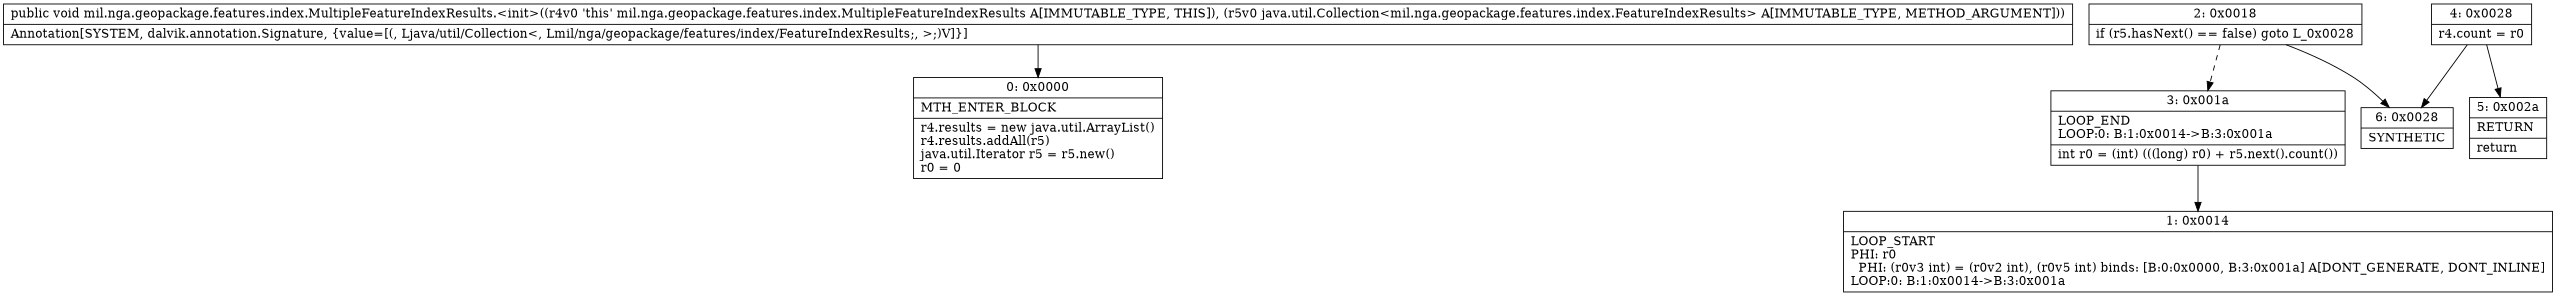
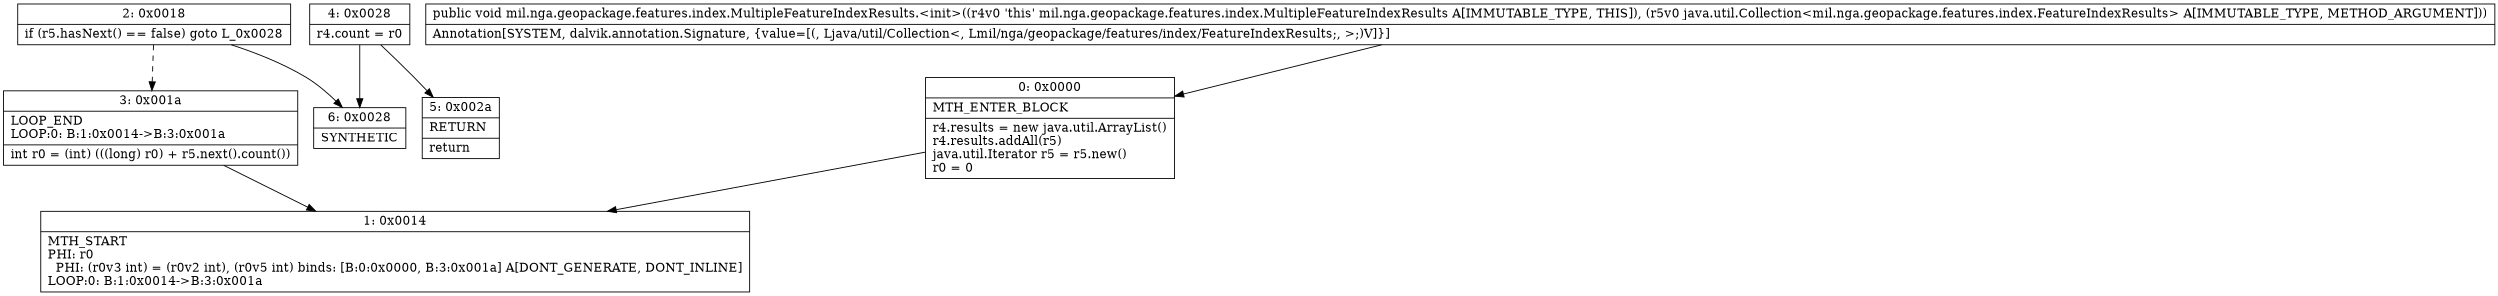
  digraph {
    node [shape=record]
    n1 [label="{0\:\ 0x0000|MTH_ENTER_BLOCK\l|r4.results = new java.util.ArrayList()\lr4.results.addAll(r5)\ljava.util.Iterator r5 = r5.new()\lr0 = 0\l}"]
-   n2 [label="{1\:\ 0x0014|LOOP_START\lPHI: r0 \l  PHI: (r0v3 int) = (r0v2 int), (r0v5 int) binds: [B:0:0x0000, B:3:0x001a] A[DONT_GENERATE, DONT_INLINE]\lLOOP:0: B:1:0x0014\-\>B:3:0x001a\l}"]
+   n2 [label="{1\:\ 0x0014|MTH_START\lPHI: r0 \l  PHI: (r0v3 int) = (r0v2 int), (r0v5 int) binds: [B:0:0x0000, B:3:0x001a] A[DONT_GENERATE, DONT_INLINE]\lLOOP:0: B:1:0x0014\-\>B:3:0x001a\l}"]
    n3 [label="{2\:\ 0x0018|if (r5.hasNext() == false) goto L_0x0028\l}"]
    n4 [label="{3\:\ 0x001a|LOOP_END\lLOOP:0: B:1:0x0014\-\>B:3:0x001a\l|int r0 = (int) (((long) r0) + r5.next().count())\l}"]
    n5 [label="{6\:\ 0x0028|SYNTHETIC\l}"]
    n6 [label="{4\:\ 0x0028|r4.count = r0\l}"]
    n7 [label="{5\:\ 0x002a|RETURN\l|return\l}"]
    n8 [label="{public void mil.nga.geopackage.features.index.MultipleFeatureIndexResults.\<init\>((r4v0 'this' mil.nga.geopackage.features.index.MultipleFeatureIndexResults A[IMMUTABLE_TYPE, THIS]), (r5v0 java.util.Collection\<mil.nga.geopackage.features.index.FeatureIndexResults\> A[IMMUTABLE_TYPE, METHOD_ARGUMENT]))  | Annotation[SYSTEM, dalvik.annotation.Signature, \{value=[(, Ljava\/util\/Collection\<, Lmil\/nga\/geopackage\/features\/index\/FeatureIndexResults;, \>;)V]\}]\l}"]
+   n1 -> n2
    n3 -> n4 [style=dashed]
    n3 -> n5
    n4 -> n2
    n6 -> n5
    n6 -> n7
    n8 -> n1
  }
